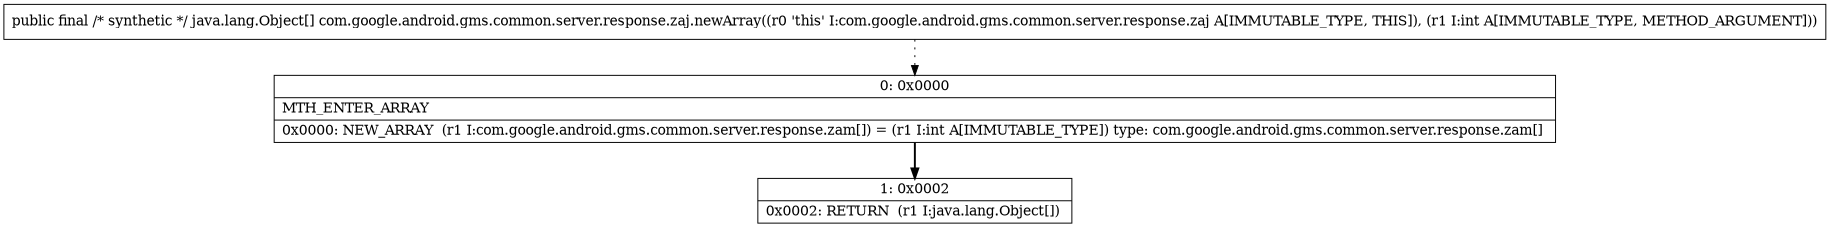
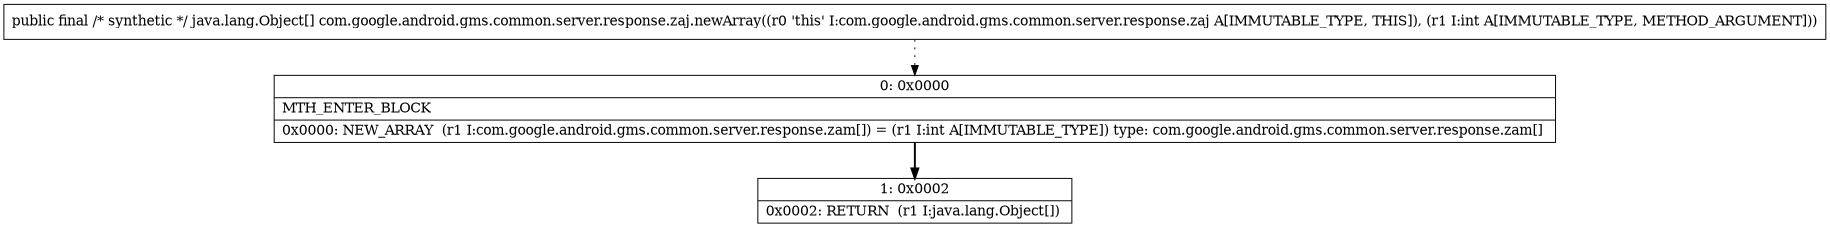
  digraph {
    node [shape=record]
-   n1 [label="{0\:\ 0x0000|MTH_ENTER_ARRAY\l|0x0000: NEW_ARRAY  (r1 I:com.google.android.gms.common.server.response.zam[]) = (r1 I:int A[IMMUTABLE_TYPE]) type: com.google.android.gms.common.server.response.zam[] \l}"]
+   n1 [label="{0\:\ 0x0000|MTH_ENTER_BLOCK\l|0x0000: NEW_ARRAY  (r1 I:com.google.android.gms.common.server.response.zam[]) = (r1 I:int A[IMMUTABLE_TYPE]) type: com.google.android.gms.common.server.response.zam[] \l}"]
    n2 [label="{1\:\ 0x0002|0x0002: RETURN  (r1 I:java.lang.Object[]) \l}"]
    n3 [label="{public final \/* synthetic *\/ java.lang.Object[] com.google.android.gms.common.server.response.zaj.newArray((r0 'this' I:com.google.android.gms.common.server.response.zaj A[IMMUTABLE_TYPE, THIS]), (r1 I:int A[IMMUTABLE_TYPE, METHOD_ARGUMENT])) }"]
    n1 -> n2 [style=bold]
    n3 -> n1 [style=dotted]
  }
